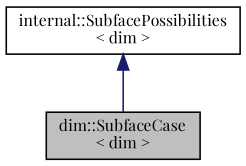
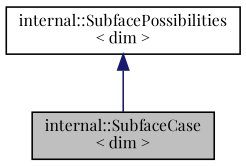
  digraph {
    fontname="Playfair Display"
    node [color=black fontname="Playfair Display" fontsize=10 shape=record style=filled]
-   n1 [fillcolor=grey75 fontcolor=black height=0.2 label="dim::SubfaceCase\l\< dim \>" width=0.4]
+   n1 [fillcolor=grey75 fontcolor=black height=0.2 label="internal::SubfaceCase\l\< dim \>" width=0.4]
    n2 [fillcolor=white height=0.2 label="internal::SubfacePossibilities\l\< dim \>" width=0.4]
    n2 -> n1 [color=midnightblue dir=back fontname="Playfair Display" fontsize=10 labelfontname=Helvetica labelfontsize=10 style=solid]
  }
